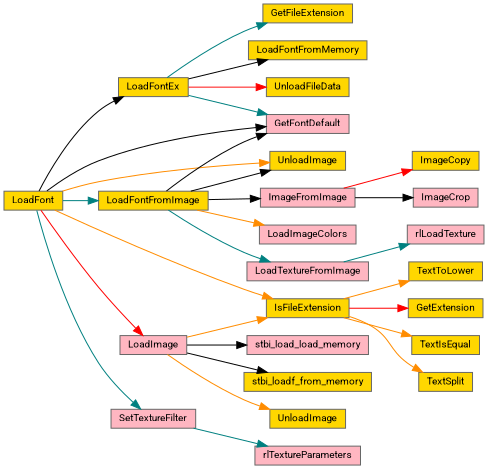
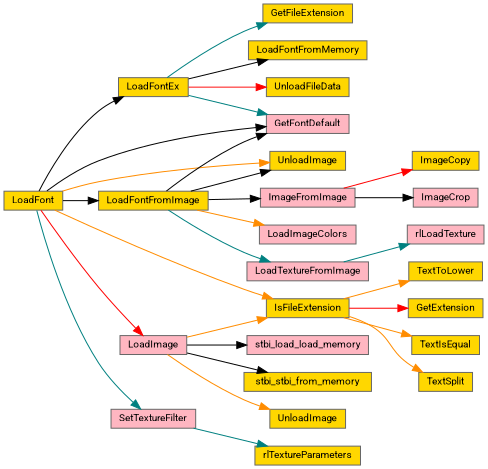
  digraph {
    fontname=Roboto
    rankdir=LR
    node [color=grey40 fillcolor=gold fontname=Roboto fontsize=10 shape=box style=filled]
    edge [color=black fontname=Roboto fontsize=10 labelfontname=Helvetica labelfontsize=10 style=solid]
    n1 [color=gray40 fontcolor=black height=0.2 label=LoadFont width=0.4]
    n2 [fillcolor=lightpink height=0.2 label=GetFontDefault width=0.4]
    n3 [height=0.2 label=IsFileExtension width=0.4]
    n4 [height=0.2 label=LoadFontEx width=0.4]
    n5 [height=0.2 label=LoadFontFromImage width=0.4]
    n6 [height=0.2 label=UnloadImage width=0.4]
    n7 [fillcolor=lightpink height=0.2 label=LoadImage width=0.4]
    n8 [fillcolor=lightpink height=0.2 label=SetTextureFilter width=0.4]
    n9 [height=0.2 label=GetExtension width=0.4]
    n10 [height=0.2 label=TextIsEqual width=0.4]
    n11 [height=0.2 label=TextSplit width=0.4]
    n12 [height=0.2 label=TextToLower width=0.4]
    n13 [height=0.2 label=GetFileExtension width=0.4]
    n14 [height=0.2 label=LoadFontFromMemory width=0.4]
    n15 [height=0.2 label=UnloadFileData width=0.4]
    n16 [fillcolor=lightpink height=0.2 label=ImageFromImage width=0.4]
    n17 [fillcolor=lightpink height=0.2 label=LoadImageColors width=0.4]
    n18 [fillcolor=lightpink height=0.2 label=LoadTextureFromImage width=0.4]
    n19 [fillcolor=lightpink height=0.2 label=stbi_load_load_memory width=0.4]
-   n20 [height=0.2 label=stbi_loadf_from_memory width=0.4]
+   n20 [height=0.2 label=stbi_stbi_from_memory width=0.4]
    n21 [height=0.2 label=UnloadImage width=0.4]
-   n22 [fillcolor=lightpink height=0.2 label=rlTextureParameters width=0.4]
+   n22 [height=0.2 label=rlTextureParameters width=0.4]
    n23 [height=0.2 label=ImageCopy width=0.4]
    n24 [fillcolor=lightpink height=0.2 label=ImageCrop width=0.4]
    n25 [fillcolor=lightpink height=0.2 label=rlLoadTexture width=0.4]
    n1 -> n2
    n1 -> n3 [color=darkorange]
    n1 -> n4
-   n1 -> n5 [color=teal]
+   n1 -> n5
    n1 -> n6 [color=darkorange]
    n1 -> n7 [color=red]
    n1 -> n8 [color=teal]
    n3 -> n9 [color=red]
    n3 -> n10 [color=darkorange]
    n3 -> n11 [color=darkorange]
    n3 -> n12 [color=darkorange]
    n4 -> n2 [color=teal]
    n4 -> n13 [color=teal]
    n4 -> n14
    n4 -> n15 [color=red]
    n5 -> n2
    n5 -> n6
    n5 -> n16
    n5 -> n17 [color=darkorange]
    n5 -> n18 [color=teal]
    n7 -> n3 [color=darkorange]
    n7 -> n19
    n7 -> n20
    n7 -> n21 [color=darkorange]
    n8 -> n22 [color=teal]
    n16 -> n23 [color=red]
    n16 -> n24
    n18 -> n25 [color=teal]
  }
